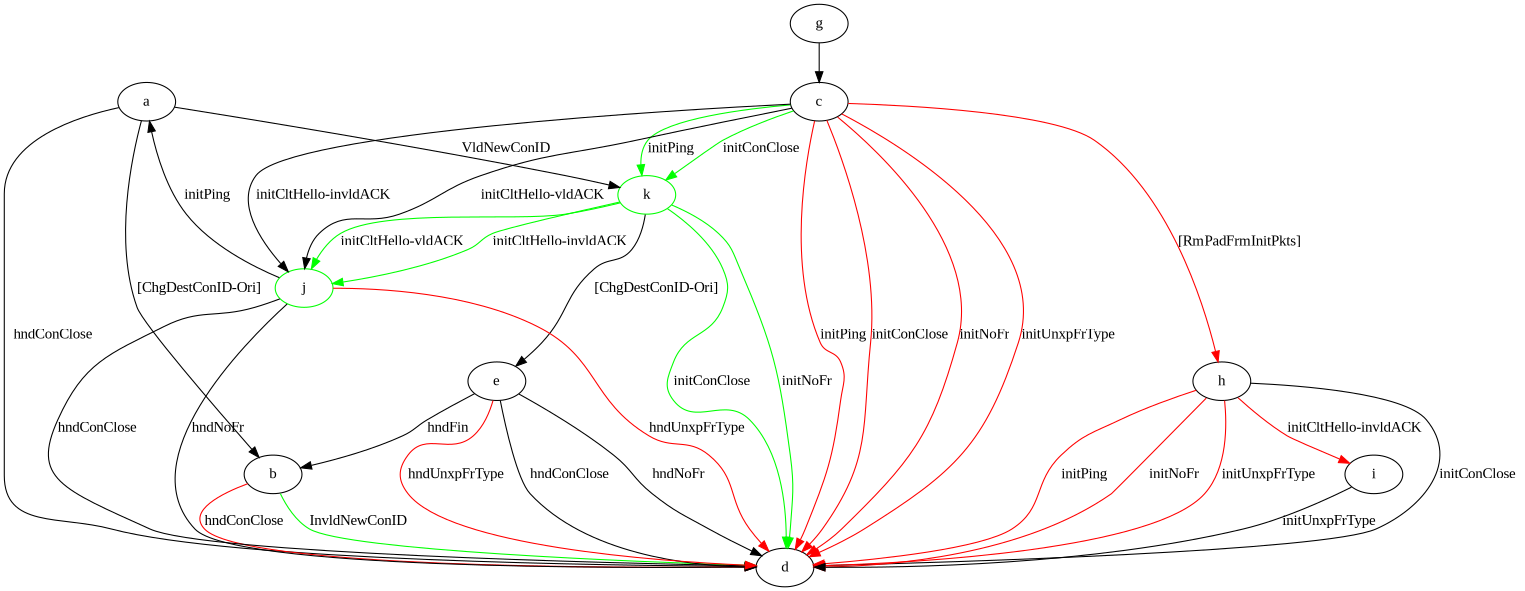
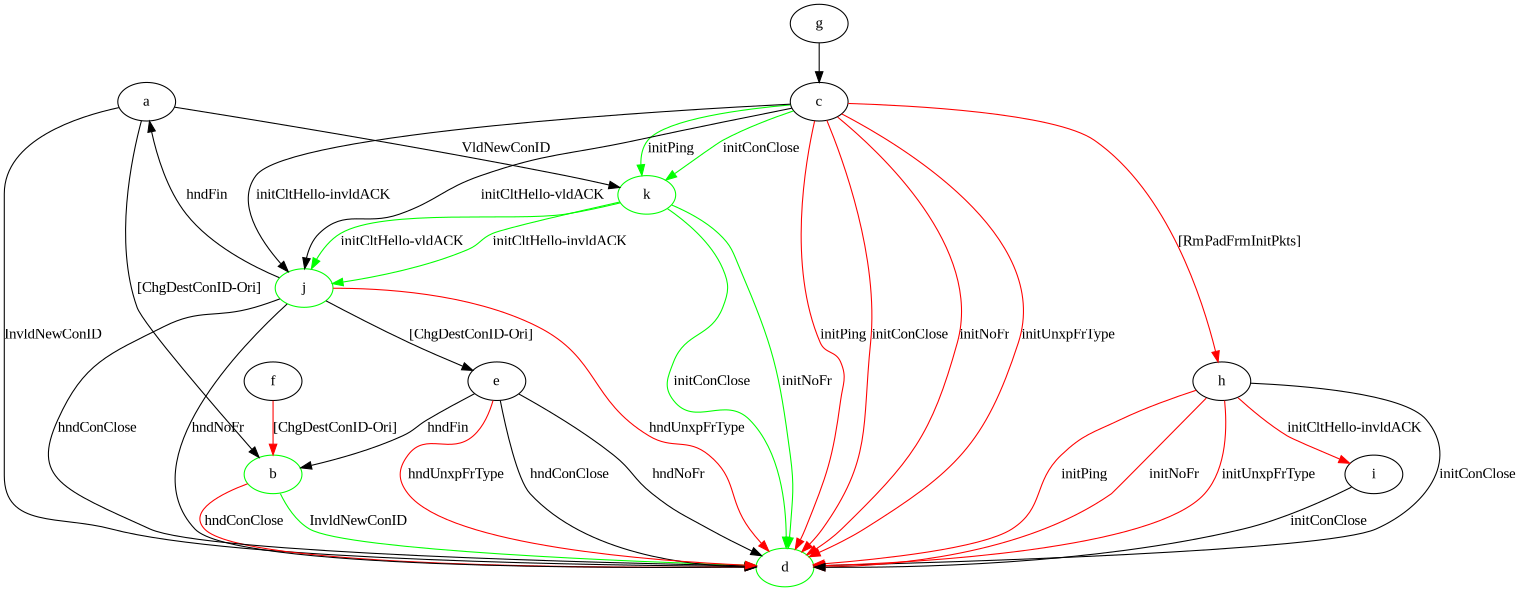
  digraph {
    fontname="Liberation Serif"
    node [fontname="Liberation Serif"]
    edge [fontname="Liberation Serif"]
    a
-   b
-   d
+   b [color=green]
+   d [color=green]
    k [color=green]
+   f
    c
    h
    j [color=green]
    i
    e
    g
    a -> b [label="[ChgDestConID-Ori] "]
-   a -> d [label="hndConClose "]
+   a -> d [label="InvldNewConID "]
    a -> k [label="VldNewConID "]
    b -> d [color=green label="InvldNewConID "]
    b -> d [color=red label="hndConClose "]
    k -> d [color=green label="initConClose "]
    k -> d [color=green label="initNoFr "]
    k -> j [color=green label="initCltHello-vldACK "]
    k -> j [color=green label="initCltHello-invldACK "]
+   f -> b [color=red label="[ChgDestConID-Ori] "]
    c -> d [color=red label="initPing "]
    c -> d [color=red label="initConClose "]
    c -> d [color=red label="initNoFr "]
    c -> d [color=red label="initUnxpFrType "]
    c -> k [color=green label="initPing "]
    c -> k [color=green label="initConClose "]
    c -> h [color=red label="[RmPadFrmInitPkts] "]
    c -> j [label="initCltHello-vldACK "]
    c -> j [label="initCltHello-invldACK "]
    h -> d [label="initConClose "]
    h -> d [color=red label="initPing "]
    h -> d [color=red label="initNoFr "]
    h -> d [color=red label="initUnxpFrType "]
    h -> i [color=red label="initCltHello-invldACK "]
-   j -> a [label="initPing "]
+   j -> a [label="hndFin "]
    j -> d [label="hndConClose "]
    j -> d [label="hndNoFr "]
    j -> d [color=red label="hndUnxpFrType "]
-   k -> e [label="[ChgDestConID-Ori] "]
-   i -> d [label="initUnxpFrType "]
+   j -> e [label="[ChgDestConID-Ori] "]
+   i -> d [label="initConClose "]
    e -> b [label="hndFin "]
    e -> d [label="hndConClose "]
    e -> d [label="hndNoFr "]
    e -> d [color=red label="hndUnxpFrType "]
    g -> c
  }
